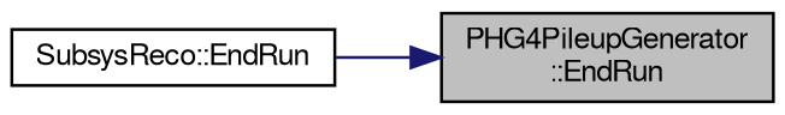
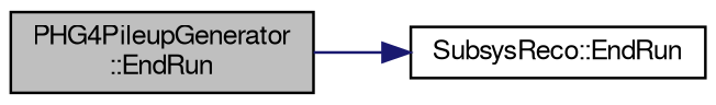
  digraph {
    rankdir=LR
    node [color=black fontname=FreeSans fontsize=10 shape=record]
    n1 [fillcolor=grey75 fontcolor=black height=0.2 label="PHG4PileupGenerator\l::EndRun" style=filled width=0.4]
    n2 [height=0.2 label="SubsysReco::EndRun" width=0.4]
-   n2 -> n1 [color=midnightblue fontname=FreeSans fontsize=10 labelfontname=FreeSans labelfontsize=10 style=solid]
+   n1 -> n2 [color=midnightblue fontname=FreeSans fontsize=10 labelfontname=FreeSans labelfontsize=10 style=solid]
  }
